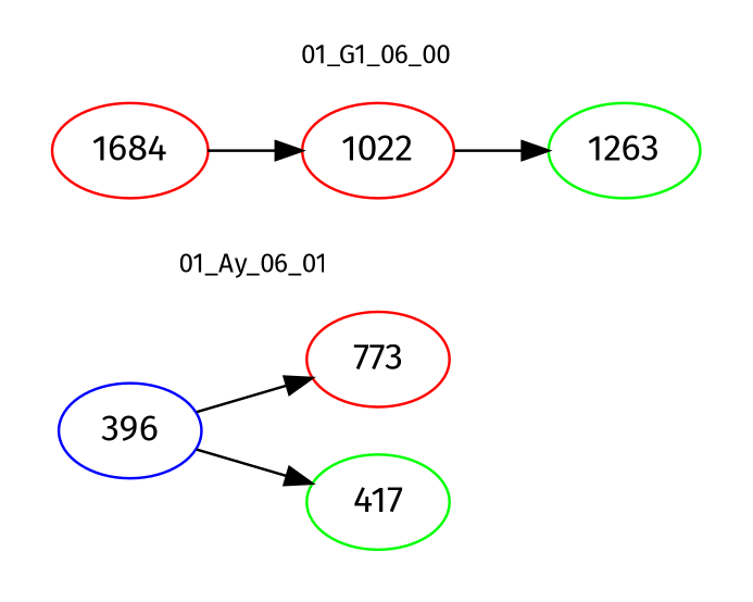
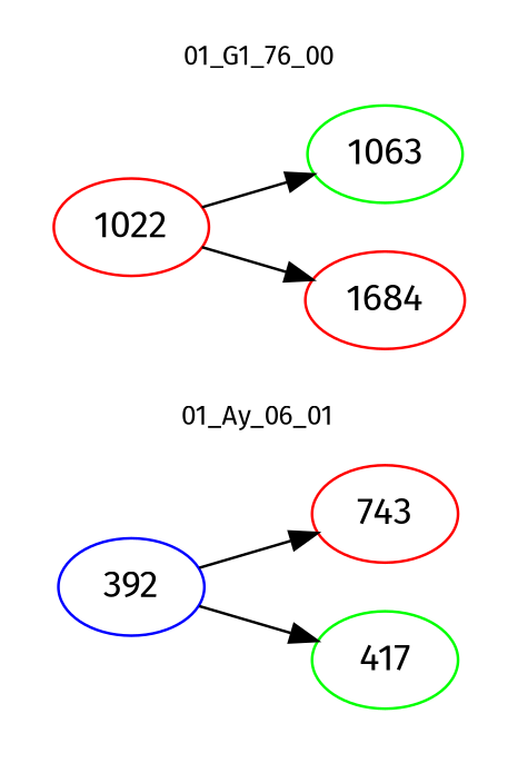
  digraph {
    fontname="Fira Sans"
    rankdir=LR
    node [color=red fontname="Fira Sans"]
    edge [color=black fontname="Fira Sans"]
-   n1 [color=blue label=396]
+   n1 [color=blue label=392]
    n2 [color=green label=417]
-   n3 [label=773]
+   n3 [label=743]
    n4 [label=1022]
    n5 [label=1684]
-   n6 [color=green label=1263]
+   n6 [color=green label=1063]
    subgraph cluster_1 {
      color=white
      fontsize=10
      label="01_Ay_06_01"
      n1
      n2
      n3
    }
    subgraph cluster_2 {
      color=white
      fontsize=10
-     label="01_G1_06_00"
+     label="01_G1_76_00"
      n4
      n5
      n6
    }
    n1 -> n2
    n1 -> n3
-   n5 -> n4
+   n4 -> n5
    n4 -> n6
  }
